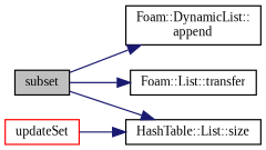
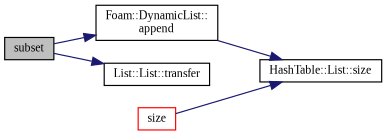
  digraph {
    fontname="Liberation Serif"
    rankdir=LR
    node [color=black fontname="Liberation Serif" fontsize=10 shape=record]
    edge [color=midnightblue fontname="Liberation Serif" fontsize=10 labelfontname=Helvetica labelfontsize=10 style=solid]
    n1 [fillcolor=grey75 fontcolor=black height=0.2 label=subset style=filled width=0.4]
    n2 [height=0.2 label="Foam::DynamicList::\lappend" width=0.4]
    n3 [height=0.2 label="HashTable::List::size" width=0.4]
-   n4 [height=0.2 label="Foam::List::transfer" width=0.4]
-   n5 [color=red height=0.2 label=updateSet width=0.4]
+   n4 [height=0.2 label="List::List::transfer" width=0.4]
+   n5 [color=red height=0.2 label=size width=0.4]
    n1 -> n2
-   n1 -> n3
+   n2 -> n3
    n1 -> n4
    n5 -> n3
  }
